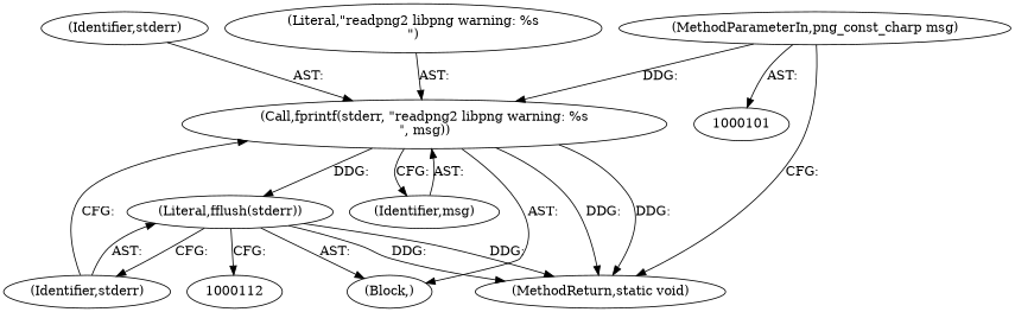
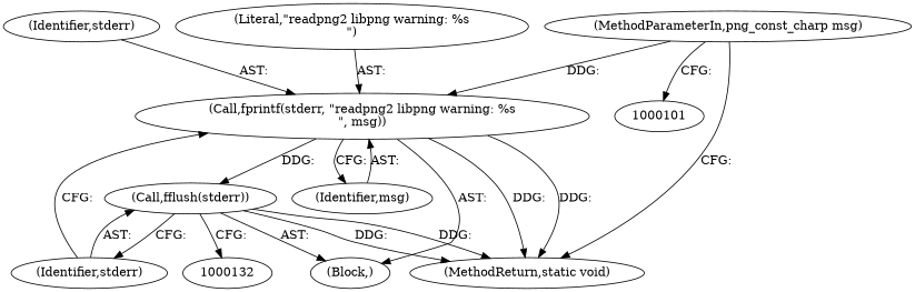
  digraph {
    n1 [label="(Call,fprintf(stderr, \"readpng2 libpng warning: %s\n\", msg))"]
-   n2 [label="(Literal,fflush(stderr))"]
+   n2 [label="(Call,fflush(stderr))"]
    n3 [label="(MethodReturn,static void)"]
    n4 [label="(Block,)"]
    n5 [label="(Identifier,msg)"]
    n6 [label="(Identifier,stderr)"]
-   1000112
+   1000112 [label=1000132]
    n8 [label="(MethodParameterIn,png_const_charp msg)"]
    1000101
    n10 [label="(Identifier,stderr)"]
    n11 [label="(Literal,\"readpng2 libpng warning: %s\n\")"]
    n1 -> n2 [label="DDG: "]
    n1 -> n3 [label="DDG: "]
    n1 -> n3 [label="DDG: "]
    n1 -> n4 [label="AST: "]
    n1 -> n5 [label="CFG: "]
    n2 -> n3 [label="DDG: "]
    n2 -> n3 [label="DDG: "]
    n2 -> n4 [label="AST: "]
    n2 -> n6 [label="CFG: "]
    n2 -> 1000112 [label="CFG: "]
    n5 -> n1 [label="AST: "]
    n6 -> n1 [label="CFG: "]
    n6 -> n2 [label="AST: "]
    n8 -> n1 [label="DDG: "]
    n8 -> n3 [label="CFG: "]
-   n8 -> 1000101 [label="AST: "]
+   n8 -> 1000101 [label="CFG: "]
    n10 -> n1 [label="AST: "]
    n11 -> n1 [label="AST: "]
  }
